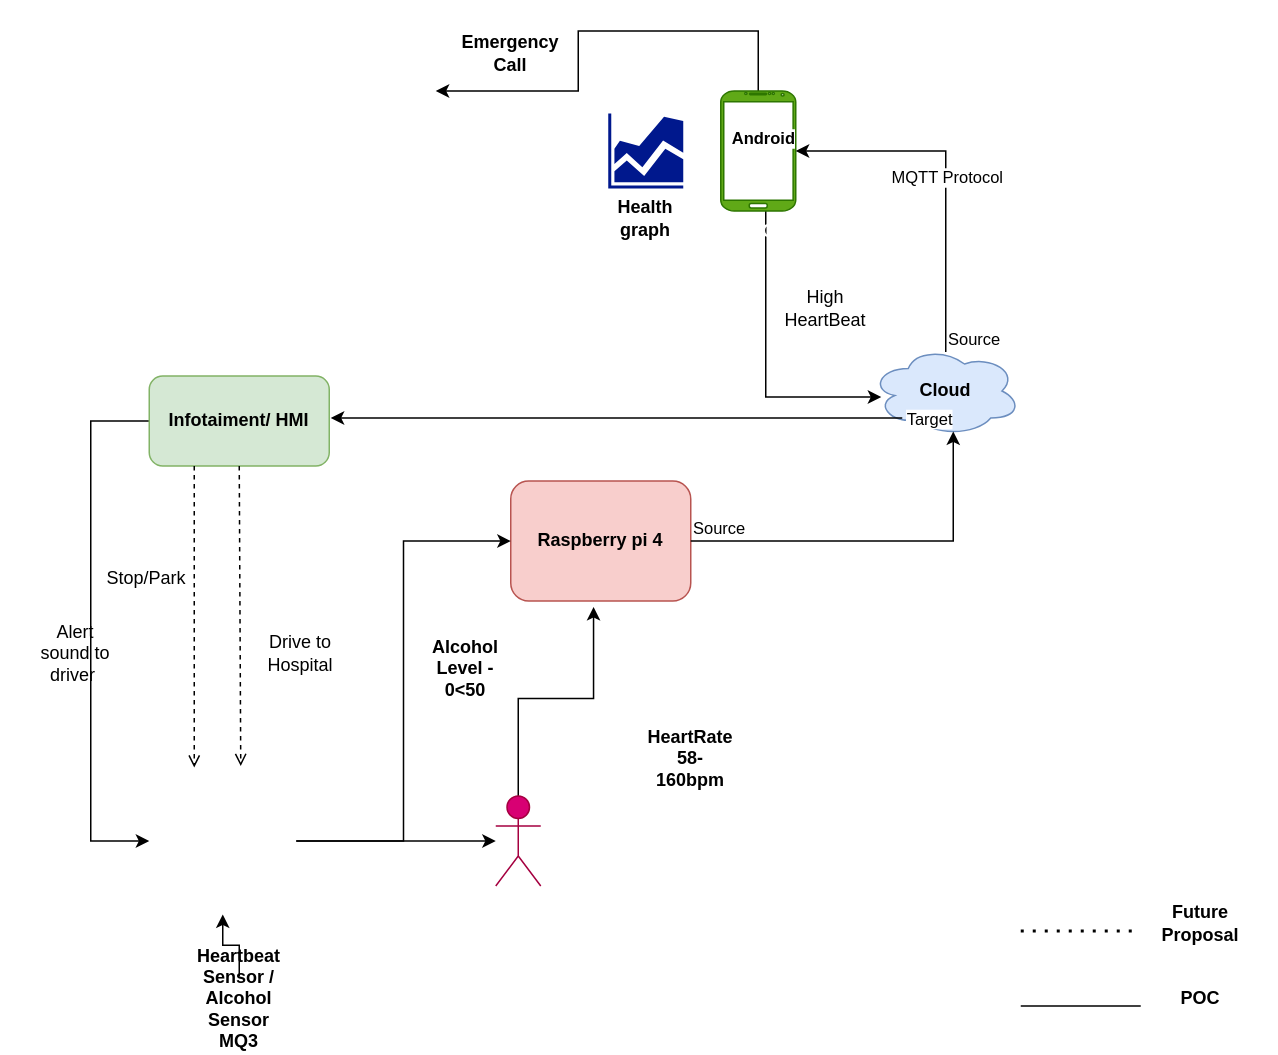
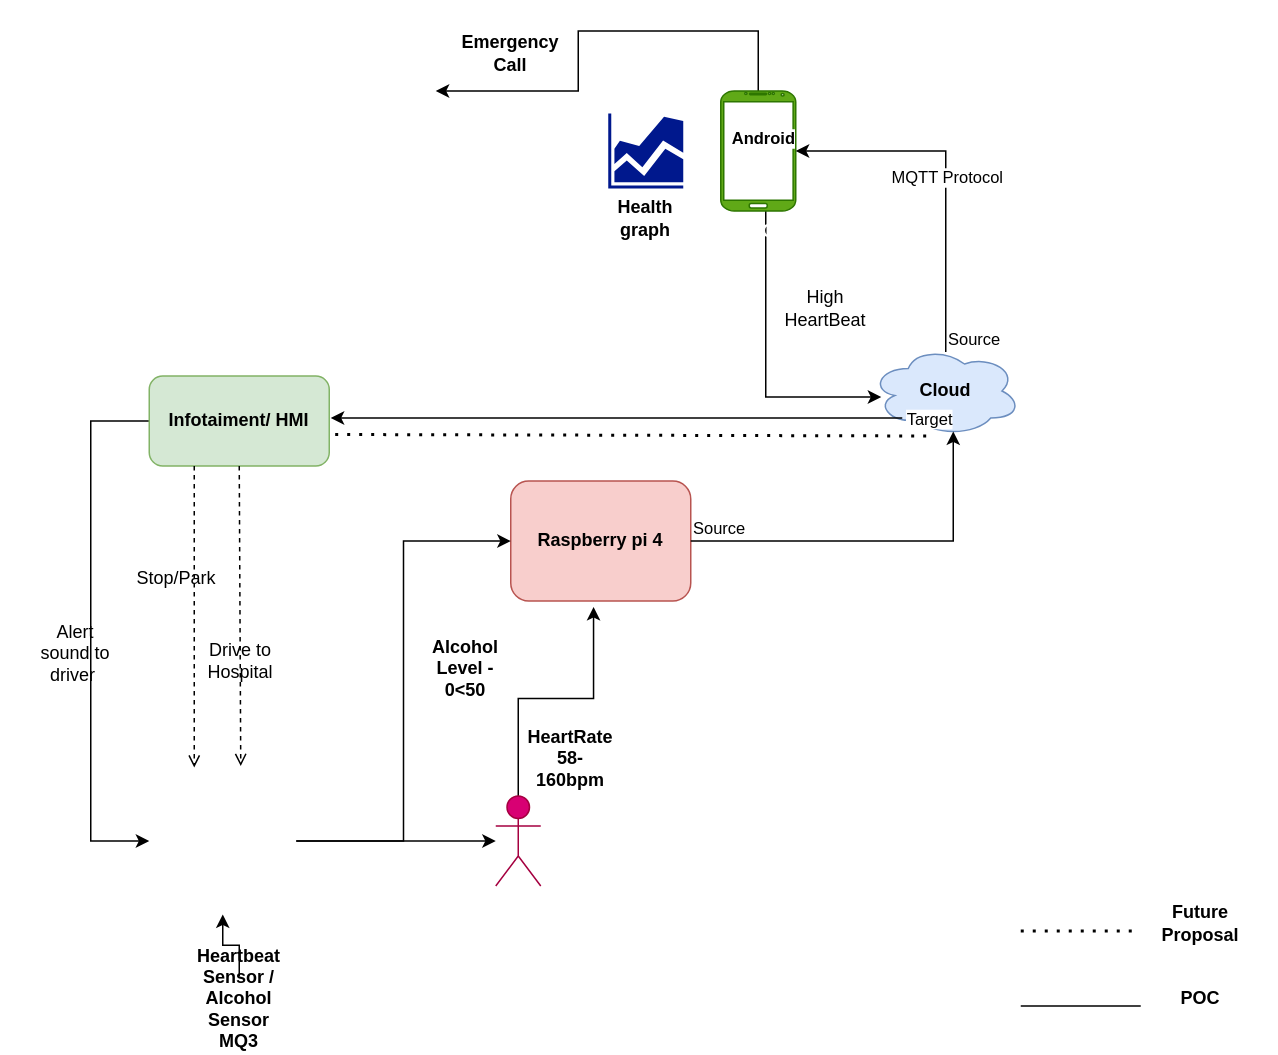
  <mxCell id="0" />
  <mxCell id="1" parent="0" />
  <mxCell id="2" value="&lt;b&gt;Raspberry pi 4&lt;/b&gt;" style="rounded=1;whiteSpace=wrap;html=1;fillColor=#f8cecc;strokeColor=#b85450;" vertex="1" parent="1"><mxGeometry x="340" y="320" width="120" height="80" as="geometry" /></mxCell>
  <mxCell id="3" value="&lt;b&gt;Cloud&lt;/b&gt;" style="ellipse;shape=cloud;whiteSpace=wrap;html=1;align=center;fillColor=#dae8fc;strokeColor=#6c8ebf;" vertex="1" parent="1"><mxGeometry x="580" y="230" width="100" height="60" as="geometry" /></mxCell>
  <mxCell id="4" style="edgeStyle=orthogonalEdgeStyle;rounded=0;orthogonalLoop=1;jettySize=auto;html=1;entryX=0.07;entryY=0.567;entryDx=0;entryDy=0;entryPerimeter=0;" edge="1" parent="1" source="6" target="3"><mxGeometry relative="1" as="geometry"><Array as="points"><mxPoint x="510" y="264" /></Array></mxGeometry></mxCell>
  <mxCell id="5" style="edgeStyle=orthogonalEdgeStyle;rounded=0;orthogonalLoop=1;jettySize=auto;html=1;" edge="1" parent="1" source="6"><mxGeometry relative="1" as="geometry"><mxPoint x="290" y="60" as="targetPoint" /><Array as="points"><mxPoint x="505" y="20" /><mxPoint x="385" y="20" /><mxPoint x="385" y="60" /></Array></mxGeometry></mxCell>
  <mxCell id="6" value="&lt;b&gt;Health Graph&lt;/b&gt;" style="verticalLabelPosition=bottom;verticalAlign=top;html=1;shadow=0;dashed=0;strokeWidth=1;shape=mxgraph.android.phone2;strokeColor=#2D7600;fillColor=#60a917;fontColor=#ffffff;" vertex="1" parent="1"><mxGeometry x="480" y="60" width="50" height="80" as="geometry" /></mxCell>
  <mxCell id="7" value="" style="endArrow=classic;html=1;rounded=0;exitX=0.5;exitY=0.067;exitDx=0;exitDy=0;exitPerimeter=0;" edge="1" parent="1" source="3"><mxGeometry relative="1" as="geometry"><mxPoint x="350" y="290" as="sourcePoint" /><mxPoint x="530" y="100" as="targetPoint" /><Array as="points"><mxPoint x="630" y="100" /></Array></mxGeometry></mxCell>
  <mxCell id="8" value="MQTT Protocol" style="edgeLabel;resizable=0;html=1;align=center;verticalAlign=middle;" connectable="0" vertex="1" parent="7"><mxGeometry relative="1" as="geometry" /></mxCell>
  <mxCell id="9" value="Source" style="edgeLabel;resizable=0;html=1;align=left;verticalAlign=bottom;" connectable="0" vertex="1" parent="7"><mxGeometry x="-1" relative="1" as="geometry" /></mxCell>
  <mxCell id="10" value="&lt;b&gt;Android&lt;/b&gt;" style="edgeLabel;resizable=0;html=1;align=right;verticalAlign=bottom;" connectable="0" vertex="1" parent="7"><mxGeometry x="1" relative="1" as="geometry" /></mxCell>
  <mxCell id="11" style="edgeStyle=orthogonalEdgeStyle;rounded=0;orthogonalLoop=1;jettySize=auto;html=1;" edge="1" parent="1" source="13" target="15"><mxGeometry relative="1" as="geometry" /></mxCell>
  <mxCell id="12" style="edgeStyle=orthogonalEdgeStyle;rounded=0;orthogonalLoop=1;jettySize=auto;html=1;entryX=0;entryY=0.5;entryDx=0;entryDy=0;" edge="1" parent="1" source="13" target="2"><mxGeometry relative="1" as="geometry" /></mxCell>
  <mxCell id="13" value="" style="shape=image;html=1;verticalAlign=top;verticalLabelPosition=bottom;labelBackgroundColor=#ffffff;imageAspect=0;aspect=fixed;image=https://cdn4.iconfinder.com/data/icons/transportation-190/1000/car_sports_car_sports_sports_vehicle_sport_sports_utility_vehicle_automotive-128.png" vertex="1" parent="1"><mxGeometry x="99" y="511" width="98" height="98" as="geometry" /></mxCell>
  <mxCell id="14" style="edgeStyle=orthogonalEdgeStyle;rounded=0;orthogonalLoop=1;jettySize=auto;html=1;entryX=0.46;entryY=1.05;entryDx=0;entryDy=0;entryPerimeter=0;" edge="1" parent="1" source="15" target="2"><mxGeometry relative="1" as="geometry" /></mxCell>
  <mxCell id="15" value="Actor" style="shape=umlActor;verticalLabelPosition=bottom;verticalAlign=top;html=1;outlineConnect=0;fillColor=#d80073;fontColor=#ffffff;strokeColor=#A50040;" vertex="1" parent="1"><mxGeometry x="330" y="530" width="30" height="60" as="geometry" /></mxCell>
  <mxCell id="16" value="" style="edgeStyle=orthogonalEdgeStyle;rounded=0;orthogonalLoop=1;jettySize=auto;html=1;" edge="1" parent="1" source="17" target="13"><mxGeometry relative="1" as="geometry" /></mxCell>
  <mxCell id="17" value="&lt;span style=&quot;text-align: left;&quot;&gt;&lt;b&gt;Heartbeat Sensor / Alcohol Sensor MQ3&lt;/b&gt;&lt;/span&gt;" style="text;html=1;strokeColor=none;fillColor=none;align=center;verticalAlign=middle;whiteSpace=wrap;rounded=0;" vertex="1" parent="1"><mxGeometry x="129" y="650" width="60" height="30" as="geometry" /></mxCell>
- <mxCell id="18" value="&lt;b&gt;HeartRate&lt;br&gt;58-160bpm&lt;br&gt;&lt;/b&gt;" style="text;html=1;strokeColor=none;fillColor=none;align=center;verticalAlign=middle;whiteSpace=wrap;rounded=0;" vertex="1" parent="1"><mxGeometry x="430" y="490" width="60" height="30" as="geometry" /></mxCell>
+ <mxCell id="18" value="&lt;b&gt;HeartRate&lt;br&gt;58-160bpm&lt;br&gt;&lt;/b&gt;" style="text;html=1;strokeColor=none;fillColor=none;align=center;verticalAlign=middle;whiteSpace=wrap;rounded=0;" vertex="1" parent="1"><mxGeometry x="350" y="490" width="60" height="30" as="geometry" /></mxCell>
  <mxCell id="19" value="" style="sketch=0;aspect=fixed;pointerEvents=1;shadow=0;dashed=0;html=1;strokeColor=none;labelPosition=center;verticalLabelPosition=bottom;verticalAlign=top;align=center;fillColor=#00188D;shape=mxgraph.mscae.general.graph" vertex="1" parent="1"><mxGeometry x="405" y="75" width="50" height="50" as="geometry" /></mxCell>
  <mxCell id="20" value="&lt;b&gt;Health graph&lt;/b&gt;" style="text;html=1;strokeColor=none;fillColor=none;align=center;verticalAlign=middle;whiteSpace=wrap;rounded=0;" vertex="1" parent="1"><mxGeometry x="400" y="130" width="60" height="30" as="geometry" /></mxCell>
  <mxCell id="21" value="High HeartBeat" style="text;html=1;strokeColor=none;fillColor=none;align=center;verticalAlign=middle;whiteSpace=wrap;rounded=0;" vertex="1" parent="1"><mxGeometry x="520" y="190" width="60" height="30" as="geometry" /></mxCell>
  <mxCell id="22" style="edgeStyle=orthogonalEdgeStyle;rounded=0;orthogonalLoop=1;jettySize=auto;html=1;entryX=0;entryY=0.5;entryDx=0;entryDy=0;" edge="1" parent="1" source="23" target="13"><mxGeometry relative="1" as="geometry"><Array as="points"><mxPoint x="60" y="280" /><mxPoint x="60" y="560" /></Array></mxGeometry></mxCell>
  <mxCell id="23" value="&lt;b&gt;Infotaiment/ HMI&lt;/b&gt;" style="rounded=1;whiteSpace=wrap;html=1;fillColor=#d5e8d4;strokeColor=#82b366;" vertex="1" parent="1"><mxGeometry x="99" y="250" width="120" height="60" as="geometry" /></mxCell>
  <mxCell id="24" value="" style="endArrow=classic;html=1;rounded=0;exitX=0.21;exitY=0.8;exitDx=0;exitDy=0;exitPerimeter=0;" edge="1" parent="1" source="3"><mxGeometry width="50" height="50" relative="1" as="geometry"><mxPoint x="410" y="270" as="sourcePoint" /><mxPoint x="220" y="278" as="targetPoint" /></mxGeometry></mxCell>
  <mxCell id="25" value="" style="shape=image;html=1;verticalAlign=top;verticalLabelPosition=bottom;labelBackgroundColor=#ffffff;imageAspect=0;aspect=fixed;image=https://cdn0.iconfinder.com/data/icons/apple-apps/100/Apple_Phone-128.png" vertex="1" parent="1"><mxGeometry x="220" y="30" width="68" height="68" as="geometry" /></mxCell>
  <mxCell id="26" value="&lt;b&gt;Emergency Call&lt;/b&gt;" style="text;html=1;strokeColor=none;fillColor=none;align=center;verticalAlign=middle;whiteSpace=wrap;rounded=0;" vertex="1" parent="1"><mxGeometry x="310" y="20" width="60" height="30" as="geometry" /></mxCell>
  <mxCell id="27" value="&lt;b&gt;Alcohol Level - 0&amp;lt;50&lt;/b&gt;" style="text;html=1;strokeColor=none;fillColor=none;align=center;verticalAlign=middle;whiteSpace=wrap;rounded=0;" vertex="1" parent="1"><mxGeometry x="280" y="430" width="60" height="30" as="geometry" /></mxCell>
  <mxCell id="28" value="Alert sound to driver&amp;nbsp;" style="text;html=1;strokeColor=none;fillColor=none;align=center;verticalAlign=middle;whiteSpace=wrap;rounded=0;" vertex="1" parent="1"><mxGeometry x="20" y="420" width="60" height="30" as="geometry" /></mxCell>
+ <mxCell id="29" value="" style="endArrow=none;dashed=1;html=1;dashPattern=1 3;strokeWidth=2;rounded=0;entryX=0.4;entryY=1;entryDx=0;entryDy=0;entryPerimeter=0;exitX=1.033;exitY=0.65;exitDx=0;exitDy=0;exitPerimeter=0;" edge="1" parent="1" source="23" target="3"><mxGeometry width="50" height="50" relative="1" as="geometry"><mxPoint x="410" y="390" as="sourcePoint" /><mxPoint x="460" y="340" as="targetPoint" /></mxGeometry></mxCell>
  <mxCell id="30" value="" style="endArrow=classic;html=1;rounded=0;entryX=0.55;entryY=0.95;entryDx=0;entryDy=0;entryPerimeter=0;exitX=1;exitY=0.5;exitDx=0;exitDy=0;" edge="1" parent="1" source="2" target="3"><mxGeometry relative="1" as="geometry"><mxPoint x="350" y="360" as="sourcePoint" /><mxPoint x="510" y="360" as="targetPoint" /><Array as="points"><mxPoint x="635" y="360" /></Array></mxGeometry></mxCell>
  <mxCell id="31" value="Source" style="edgeLabel;resizable=0;html=1;align=left;verticalAlign=bottom;" connectable="0" vertex="1" parent="30"><mxGeometry x="-1" relative="1" as="geometry" /></mxCell>
  <mxCell id="32" value="Target" style="edgeLabel;resizable=0;html=1;align=right;verticalAlign=bottom;" connectable="0" vertex="1" parent="30"><mxGeometry x="1" relative="1" as="geometry" /></mxCell>
- <mxCell id="33" value="Drive to Hospital" style="text;html=1;strokeColor=none;fillColor=none;align=center;verticalAlign=middle;whiteSpace=wrap;rounded=0;" vertex="1" parent="1"><mxGeometry x="170" y="420" width="60" height="30" as="geometry" /></mxCell>
+ <mxCell id="33" value="Drive to Hospital" style="text;html=1;strokeColor=none;fillColor=none;align=center;verticalAlign=middle;whiteSpace=wrap;rounded=0;" vertex="1" parent="1"><mxGeometry x="130" y="425" width="60" height="30" as="geometry" /></mxCell>
  <mxCell id="34" value="" style="html=1;verticalAlign=bottom;labelBackgroundColor=none;endArrow=open;endFill=0;dashed=1;rounded=0;exitX=0.5;exitY=1;exitDx=0;exitDy=0;" edge="1" parent="1" source="23"><mxGeometry x="-0.104" y="11" width="160" relative="1" as="geometry"><mxPoint x="350" y="350" as="sourcePoint" /><mxPoint x="160" y="510" as="targetPoint" /><mxPoint as="offset" /></mxGeometry></mxCell>
  <mxCell id="35" value="" style="html=1;verticalAlign=bottom;labelBackgroundColor=none;endArrow=open;endFill=0;dashed=1;rounded=0;exitX=0.5;exitY=1;exitDx=0;exitDy=0;" edge="1" parent="1"><mxGeometry width="160" relative="1" as="geometry"><mxPoint x="129" y="310" as="sourcePoint" /><mxPoint x="129" y="511" as="targetPoint" /></mxGeometry></mxCell>
- <mxCell id="36" value="Stop/Park&amp;nbsp;" style="text;html=1;strokeColor=none;fillColor=none;align=center;verticalAlign=middle;whiteSpace=wrap;rounded=0;" vertex="1" parent="1"><mxGeometry x="69" y="370" width="60" height="30" as="geometry" /></mxCell>
+ <mxCell id="36" value="Stop/Park&amp;nbsp;" style="text;html=1;strokeColor=none;fillColor=none;align=center;verticalAlign=middle;whiteSpace=wrap;rounded=0;" vertex="1" parent="1"><mxGeometry x="89" y="370" width="60" height="30" as="geometry" /></mxCell>
  <mxCell id="37" value="" style="endArrow=none;dashed=1;html=1;dashPattern=1 3;strokeWidth=2;rounded=0;" edge="1" parent="1"><mxGeometry width="50" height="50" relative="1" as="geometry"><mxPoint x="680" y="620" as="sourcePoint" /><mxPoint x="760" y="620" as="targetPoint" /></mxGeometry></mxCell>
  <mxCell id="38" value="&lt;b&gt;Future Proposal&lt;/b&gt;" style="text;html=1;strokeColor=none;fillColor=none;align=center;verticalAlign=middle;whiteSpace=wrap;rounded=0;" vertex="1" parent="1"><mxGeometry x="770" y="600" width="60" height="30" as="geometry" /></mxCell>
  <mxCell id="39" value="" style="endArrow=none;html=1;rounded=0;" edge="1" parent="1"><mxGeometry width="50" height="50" relative="1" as="geometry"><mxPoint x="680" y="670" as="sourcePoint" /><mxPoint x="760" y="670" as="targetPoint" /></mxGeometry></mxCell>
  <mxCell id="40" value="&lt;b&gt;POC&lt;/b&gt;" style="text;html=1;strokeColor=none;fillColor=none;align=center;verticalAlign=middle;whiteSpace=wrap;rounded=0;" vertex="1" parent="1"><mxGeometry x="770" y="650" width="60" height="30" as="geometry" /></mxCell>
